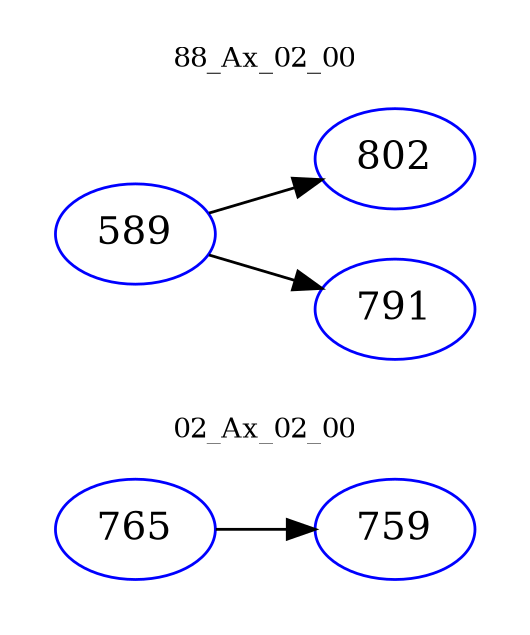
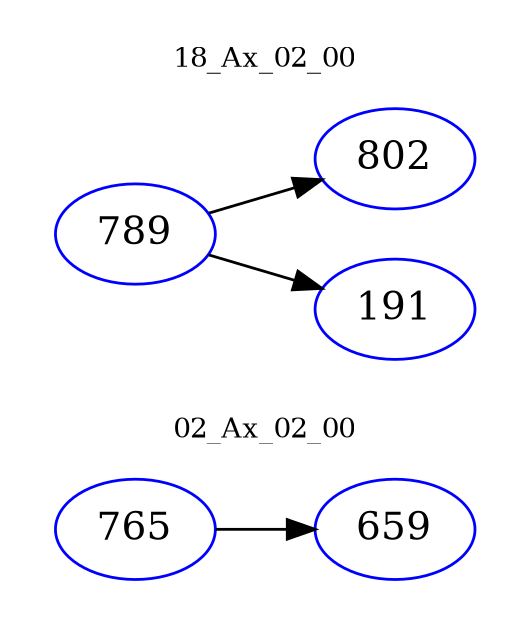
  digraph {
    rankdir=LR
    node [color=blue]
    edge [color=black]
    n1 [label=765]
-   n2 [label=759]
-   n3 [label=589]
-   n4 [label=791]
+   n2 [label=659]
+   n3 [label=789]
+   n4 [label=191]
    n5 [label=802]
    subgraph cluster_1 {
      color=white
      fontsize=10
      label="02_Ax_02_00"
      n1
      n2
    }
    subgraph cluster_2 {
      color=white
      fontsize=10
-     label="88_Ax_02_00"
+     label="18_Ax_02_00"
      n3
      n4
      n5
    }
    n1 -> n2
    n3 -> n4
    n3 -> n5
  }
